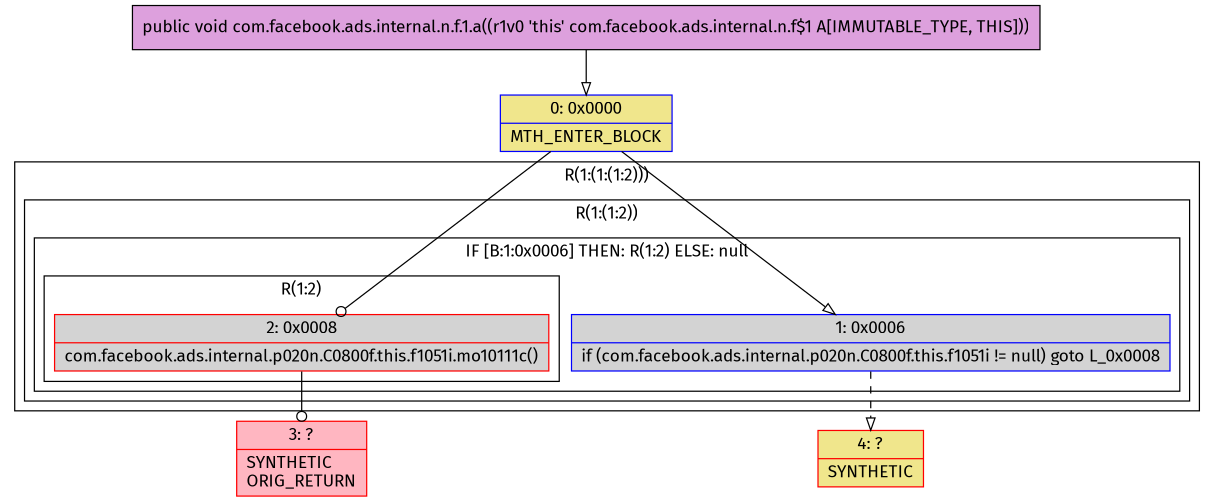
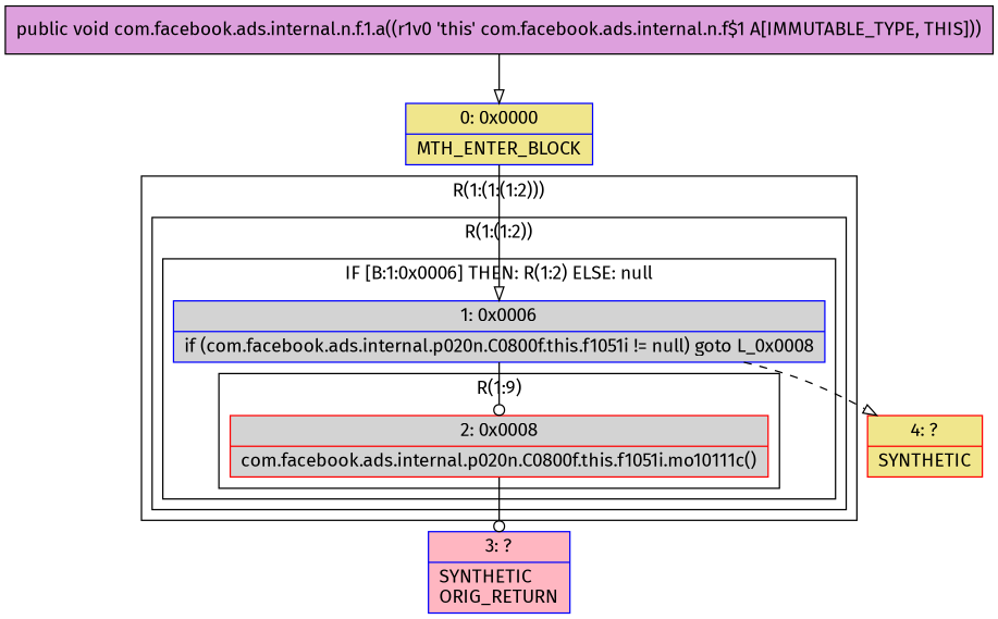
  digraph {
    fontname="Fira Sans"
    node [color=red fillcolor=lightgrey fontname="Fira Sans" shape=record style=filled]
    edge [arrowhead=onormal fontname="Fira Sans"]
    n1 [label="{2\:\ 0x0008|com.facebook.ads.internal.p020n.C0800f.this.f1051i.mo10111c()\l}"]
    n2 [color=blue label="{1\:\ 0x0006|if (com.facebook.ads.internal.p020n.C0800f.this.f1051i != null) goto L_0x0008\l}"]
-   n3 [fillcolor=lightpink label="{3\:\ ?|SYNTHETIC\lORIG_RETURN\l}"]
+   n3 [color=blue fillcolor=lightpink label="{3\:\ ?|SYNTHETIC\lORIG_RETURN\l}"]
    n4 [fillcolor=khaki label="{4\:\ ?|SYNTHETIC\l}"]
    n5 [color=blue fillcolor=khaki label="{0\:\ 0x0000|MTH_ENTER_BLOCK\l}"]
    n6 [fillcolor=plum label="{public void com.facebook.ads.internal.n.f.1.a((r1v0 'this' com.facebook.ads.internal.n.f$1 A[IMMUTABLE_TYPE, THIS])) }" color=""]
    subgraph cluster_1 {
      label="R(1:(1:(1:2)))"
      subgraph cluster_2 {
        label="R(1:(1:2))"
        subgraph cluster_3 {
          label="IF [B:1:0x0006] THEN: R(1:2) ELSE: null"
          n2
          subgraph cluster_4 {
-           label="R(1:2)"
+           label="R(1:9)"
            n1
          }
        }
      }
    }
    n1 -> n3 [arrowhead=odot]
-   n5 -> n1 [arrowhead=odot]
+   n2 -> n1 [arrowhead=odot]
    n2 -> n4 [style=dashed]
    n5 -> n2
    n6 -> n5
  }
